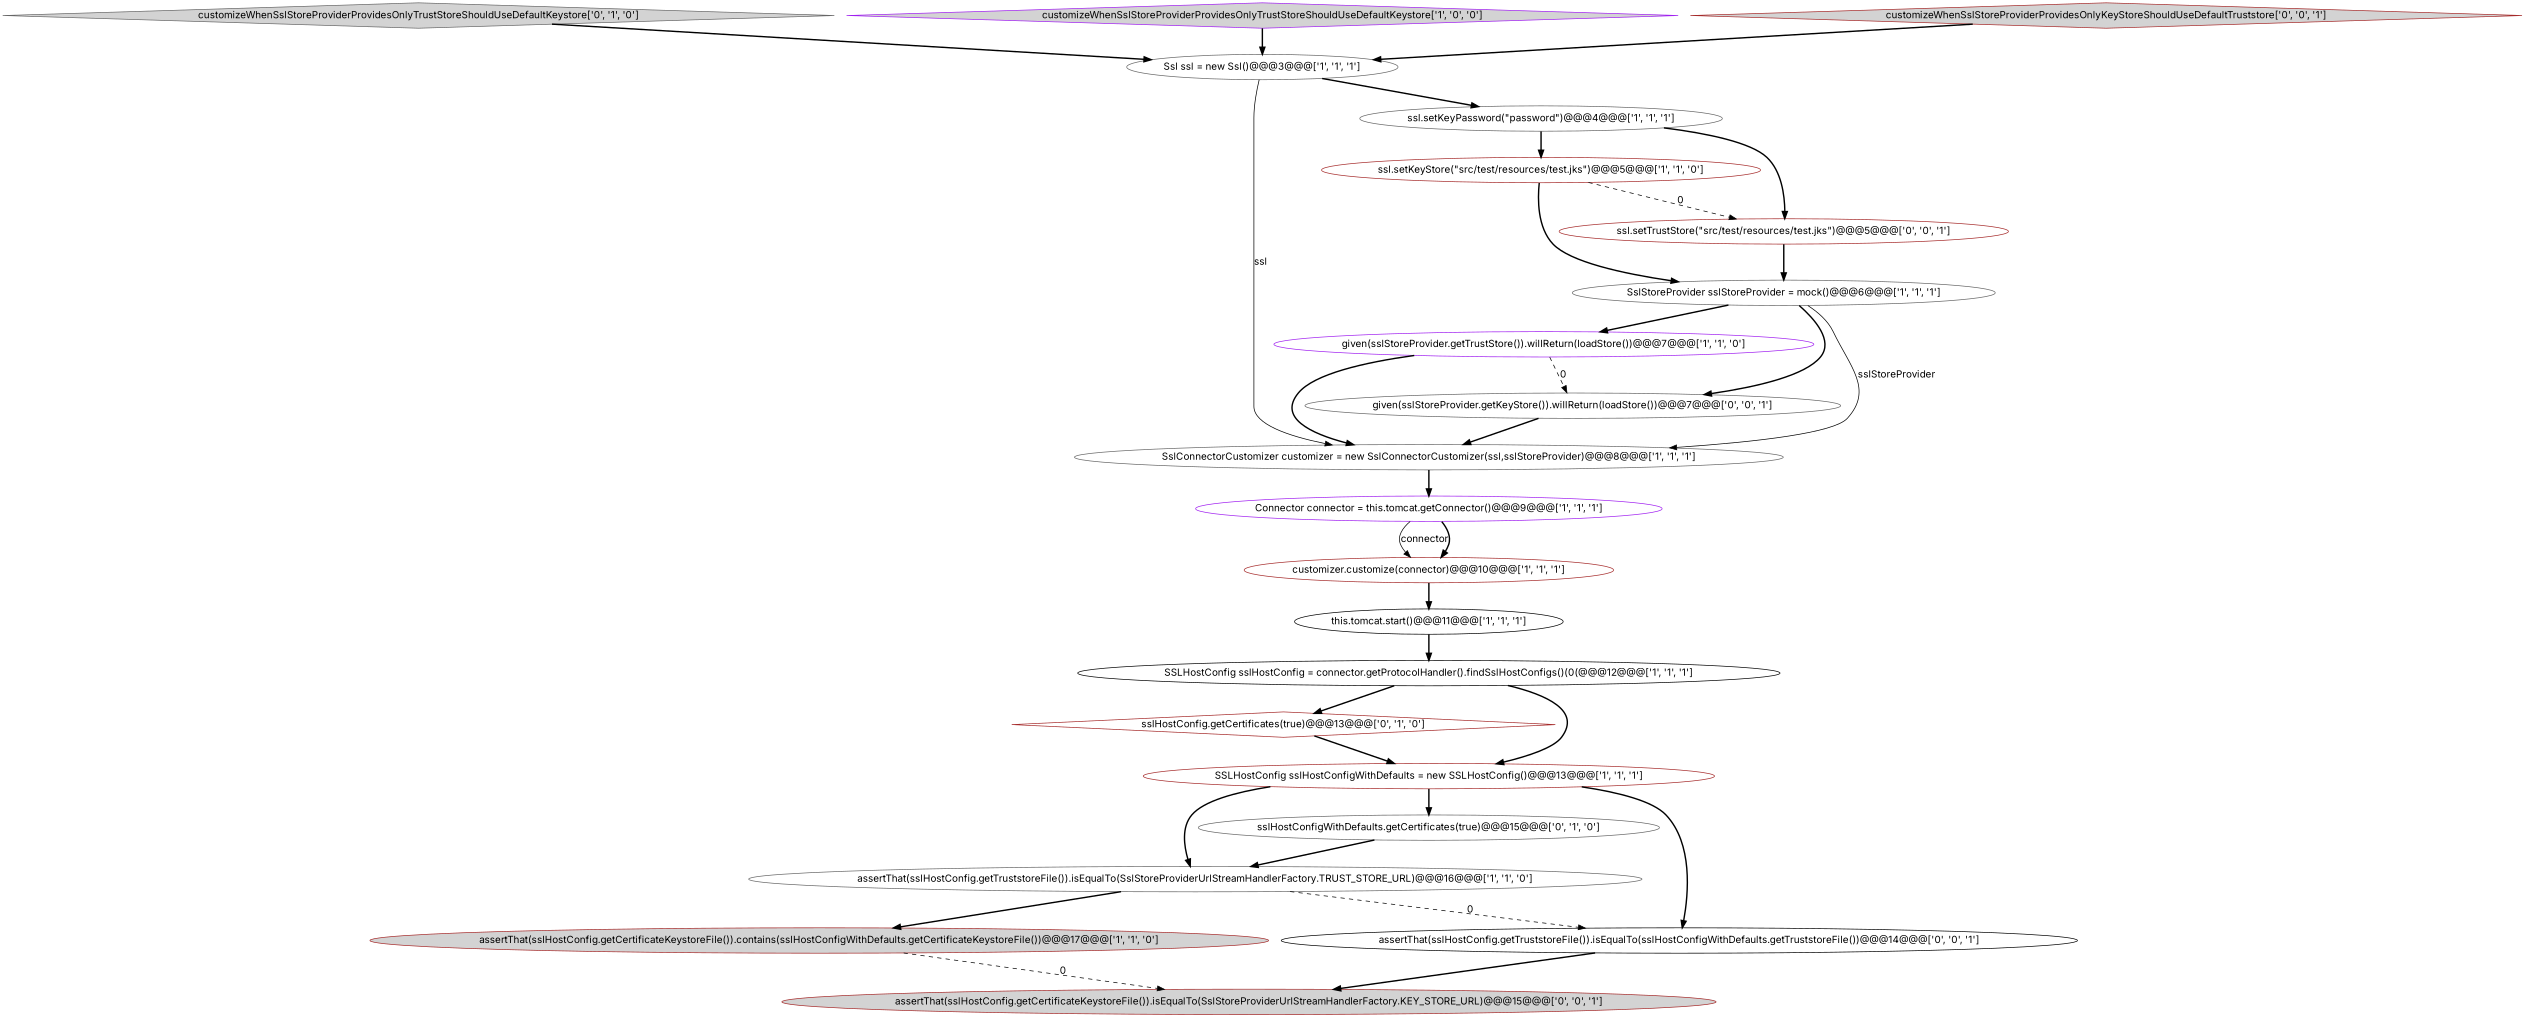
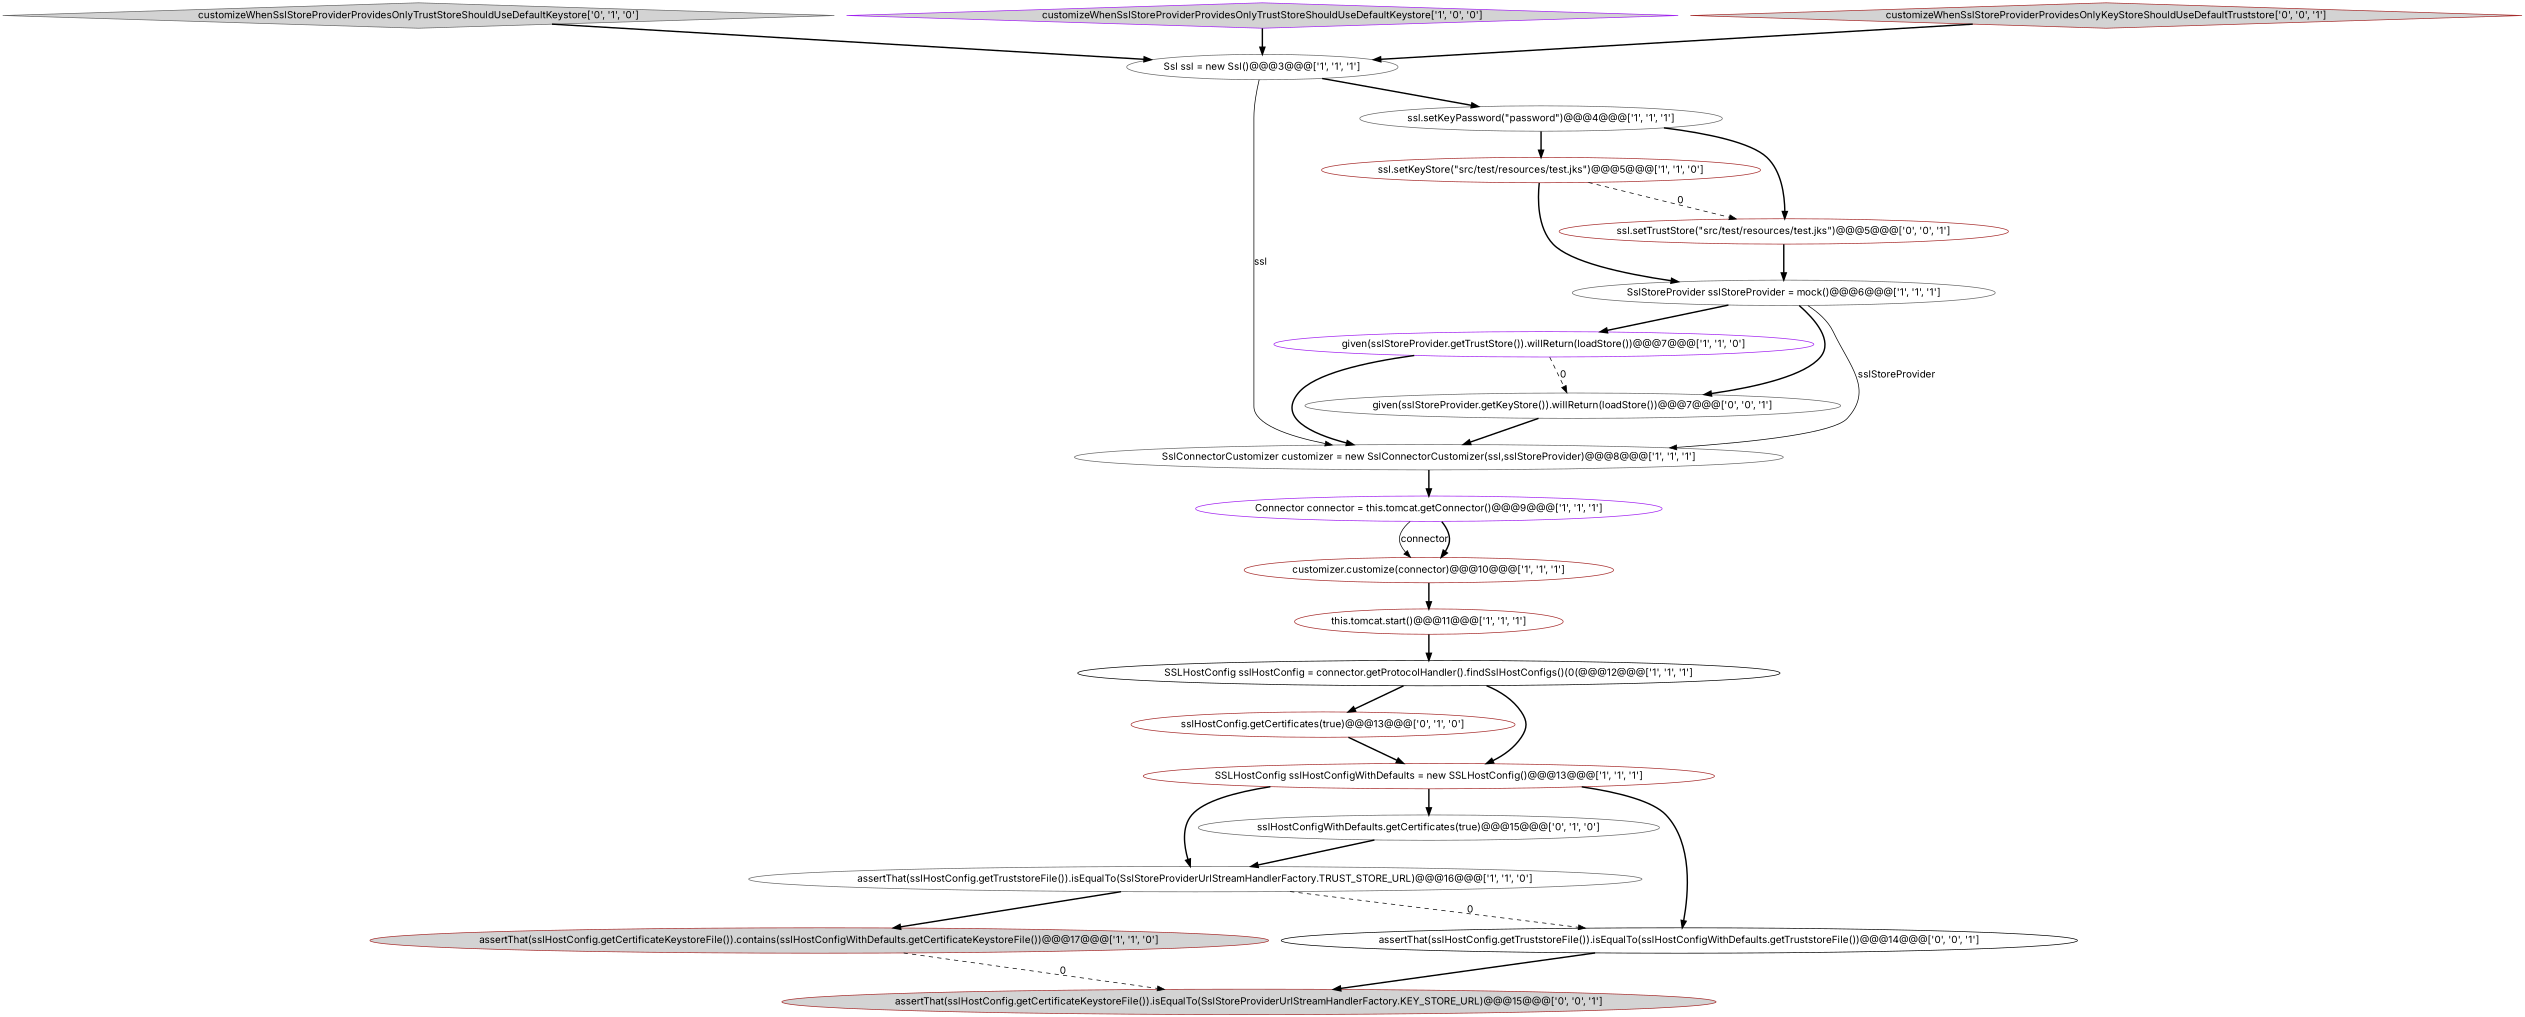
  digraph {
    fontname=Inter
    node [color=brown fillcolor=white fontname=Inter shape=ellipse style=filled]
    edge [fontname=Inter style=bold]
    n1 [color=gray40 fillcolor=lightgray label="customizeWhenSslStoreProviderProvidesOnlyTrustStoreShouldUseDefaultKeystore['0', '1', '0']" shape=diamond]
    n2 [color=gray40 label="Ssl ssl = new Ssl()@@@3@@@['1', '1', '1']"]
    n3 [color=gray40 label="SslConnectorCustomizer customizer = new SslConnectorCustomizer(ssl,sslStoreProvider)@@@8@@@['1', '1', '1']"]
    n4 [color=gray40 label="ssl.setKeyPassword(\"password\")@@@4@@@['1', '1', '1']"]
    n5 [label="ssl.setKeyStore(\"src/test/resources/test.jks\")@@@5@@@['1', '1', '0']"]
    n6 [label="ssl.setTrustStore(\"src/test/resources/test.jks\")@@@5@@@['0', '0', '1']"]
    n7 [color=gray40 label="SslStoreProvider sslStoreProvider = mock()@@@6@@@['1', '1', '1']"]
    n8 [color=purple label="given(sslStoreProvider.getTrustStore()).willReturn(loadStore())@@@7@@@['1', '1', '0']"]
    n9 [color=gray40 label="given(sslStoreProvider.getKeyStore()).willReturn(loadStore())@@@7@@@['0', '0', '1']"]
    n10 [color=purple fillcolor=lightgray label="customizeWhenSslStoreProviderProvidesOnlyTrustStoreShouldUseDefaultKeystore['1', '0', '0']" shape=diamond]
    n11 [color=purple label="Connector connector = this.tomcat.getConnector()@@@9@@@['1', '1', '1']"]
    n12 [fillcolor=lightgray label="assertThat(sslHostConfig.getCertificateKeystoreFile()).isEqualTo(SslStoreProviderUrlStreamHandlerFactory.KEY_STORE_URL)@@@15@@@['0', '0', '1']"]
    n13 [label="customizer.customize(connector)@@@10@@@['1', '1', '1']"]
-   n14 [color=black label="this.tomcat.start()@@@11@@@['1', '1', '1']"]
+   n14 [label="this.tomcat.start()@@@11@@@['1', '1', '1']"]
    n15 [color=black label="SSLHostConfig sslHostConfig = connector.getProtocolHandler().findSslHostConfigs()(0(@@@12@@@['1', '1', '1']"]
-   n16 [label="sslHostConfig.getCertificates(true)@@@13@@@['0', '1', '0']" shape=diamond]
+   n16 [label="sslHostConfig.getCertificates(true)@@@13@@@['0', '1', '0']"]
    n17 [label="SSLHostConfig sslHostConfigWithDefaults = new SSLHostConfig()@@@13@@@['1', '1', '1']"]
    n18 [color=gray40 label="assertThat(sslHostConfig.getTruststoreFile()).isEqualTo(SslStoreProviderUrlStreamHandlerFactory.TRUST_STORE_URL)@@@16@@@['1', '1', '0']"]
    n19 [color=black label="assertThat(sslHostConfig.getTruststoreFile()).isEqualTo(sslHostConfigWithDefaults.getTruststoreFile())@@@14@@@['0', '0', '1']"]
    n20 [color=gray40 label="sslHostConfigWithDefaults.getCertificates(true)@@@15@@@['0', '1', '0']"]
    n21 [fillcolor=lightgray label="assertThat(sslHostConfig.getCertificateKeystoreFile()).contains(sslHostConfigWithDefaults.getCertificateKeystoreFile())@@@17@@@['1', '1', '0']"]
    n22 [fillcolor=lightgray label="customizeWhenSslStoreProviderProvidesOnlyKeyStoreShouldUseDefaultTruststore['0', '0', '1']" shape=diamond]
    n1 -> n2
    n2 -> n3 [label=ssl style=solid]
    n2 -> n4
    n3 -> n11
    n4 -> n5
    n4 -> n6
    n5 -> n6 [label=0 style=dashed]
    n5 -> n7
    n6 -> n7
    n7 -> n3 [label=sslStoreProvider style=solid]
    n7 -> n8
    n7 -> n9
    n8 -> n3
    n8 -> n9 [label=0 style=dashed]
    n9 -> n3
    n10 -> n2
    n11 -> n13 [label=connector style=solid]
    n11 -> n13
    n13 -> n14
    n14 -> n15
    n15 -> n16
    n15 -> n17
    n16 -> n17
    n17 -> n18
    n17 -> n19
    n17 -> n20
    n18 -> n19 [label=0 style=dashed]
    n18 -> n21
    n19 -> n12
    n20 -> n18
    n21 -> n12 [label=0 style=dashed]
    n22 -> n2
  }
